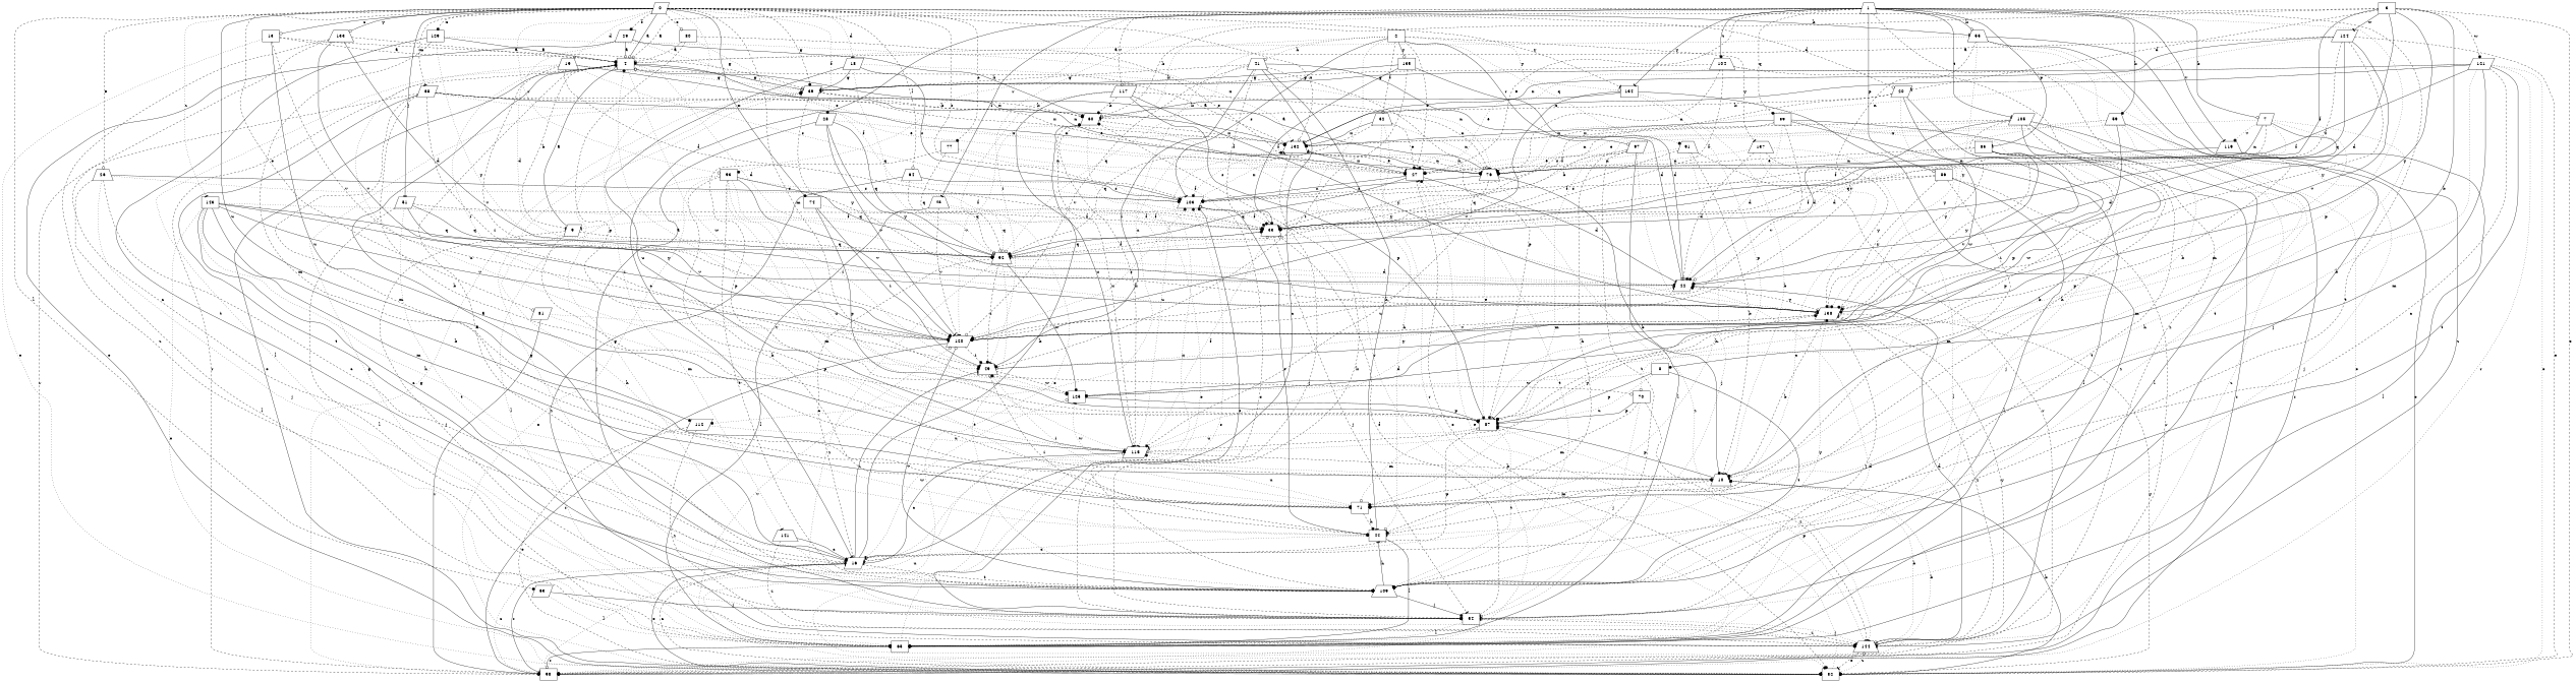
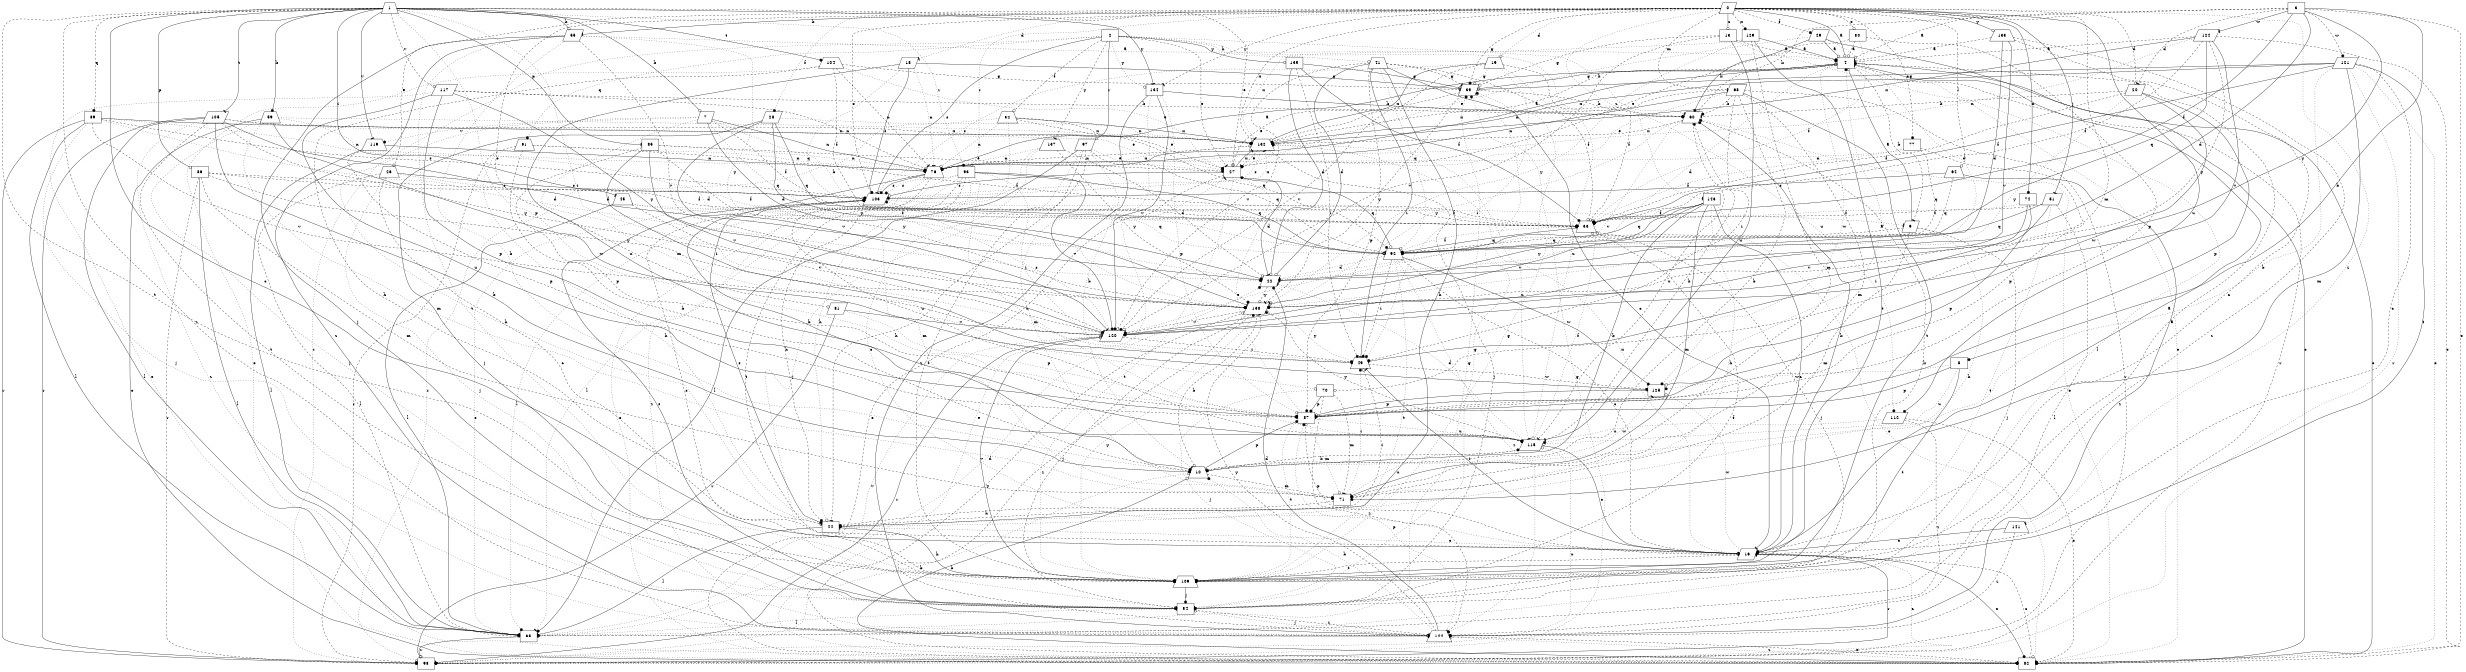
  strict digraph {
    node [shape=parallelogram]
    edge [arrowhead=dot style=dashed]
    0
    4 [shape=box]
    13 [shape=box]
    18
    19 [shape=trapezium]
    20
    26 [shape=trapezium]
    28
    29
    39
    51
-   55 [shape=trapezium]
-   63
+   55
    64 [shape=trapezium]
    68
    70 [shape=box]
    74 [shape=box]
    77 [shape=box]
    80 [shape=box]
    81
    93 [shape=box]
    103
    112
    129 [shape=box]
    132 [shape=trapezium]
    133 [shape=trapezium]
    134 [shape=box]
    141 [shape=trapezium]
    143 [shape=box]
    98 [shape=box]
    22
    82 [shape=box]
    9
    65 [shape=box]
    76 [shape=trapezium]
    125 [shape=box]
    115
    120
    92 [shape=trapezium]
    49 [shape=trapezium]
    33 [shape=trapezium]
    87 [shape=box]
    60
    138
    16
    54 [shape=box]
    27 [shape=box]
    109 [shape=trapezium]
    144 [shape=trapezium]
    10 [shape=trapezium]
    71 [shape=box]
    44 [shape=box]
    1 [shape=trapezium]
    7
    45 [shape=trapezium]
    59 [shape=trapezium]
    85 [shape=box]
    86 [shape=box]
    89 [shape=box]
    104 [shape=trapezium]
    105
    117
    119 [shape=trapezium]
    2 [shape=box]
    32 [shape=trapezium]
    41 [shape=trapezium]
    91 [shape=trapezium]
    97
    135 [shape=box]
    137 [shape=trapezium]
    3 [shape=box]
    8 [shape=box]
    121
    124
    0 -> 4 [arrowhead=odot label=a style=solid]
    0 -> 13 [arrowhead=odot label=c style=solid]
    0 -> 18 [arrowhead=tee label=d style=dotted]
    0 -> 19 [arrowhead=odot label=d style=dotted]
    0 -> 20 [arrowhead=odot label=d]
    0 -> 26 [arrowhead=odot label=e]
    0 -> 28 [label=f style=dotted]
    0 -> 29 [label=f]
    0 -> 39 [label=g]
    0 -> 51 [arrowhead=tee label=j style=solid]
    0 -> 55 [arrowhead=tee label=k style=solid]
-   0 -> 63 [label=l]
    0 -> 64 [arrowhead=odot label=l]
    0 -> 68 [arrowhead=tee label=m]
    0 -> 70 [arrowhead=odot label=m]
    0 -> 74 [label=n style=solid]
    0 -> 77 [label=o]
    0 -> 80 [arrowhead=odot label=o]
    0 -> 81 [arrowhead=odot label=o]
    0 -> 93 [arrowhead=odot label=r style=dotted]
    0 -> 103 [arrowhead=odot label=s]
    0 -> 112 [label=u style=solid]
    0 -> 129 [label=x]
    0 -> 132 [arrowhead=odot label=x]
    0 -> 133 [arrowhead=odot label=y style=solid]
    0 -> 134 [arrowhead=tee label=y]
    0 -> 141 [arrowhead=tee label=z style=dotted]
    0 -> 143 [arrowhead=tee label=z style=dotted]
    4 -> 39 [arrowhead=odot label=g style=solid]
    4 -> 98 [label=r]
    4 -> 22 [arrowhead=tee label=d style=dotted]
    4 -> 82 [arrowhead=odot label=o style=solid]
    4 -> 9 [arrowhead=tee label=b]
    4 -> 65 [arrowhead=odot label=l style=dotted]
    4 -> 76 [arrowhead=tee label=n style=solid]
    4 -> 125 [label=w style=dotted]
    13 -> 4 [label=a]
    13 -> 39 [arrowhead=odot label=g]
    13 -> 82 [arrowhead=tee label=o style=dotted]
    13 -> 115 [arrowhead=tee label=u style=solid]
    13 -> 120 [arrowhead=odot label=v]
    18 -> 39 [arrowhead=odot label=g style=solid]
    18 -> 103 [label=s style=solid]
    18 -> 76 [arrowhead=tee label=n style=dotted]
    18 -> 115 [arrowhead=odot label=u style=solid]
    18 -> 92 [arrowhead=odot label=q style=dotted]
    19 -> 39 [arrowhead=odot label=g style=dotted]
    19 -> 103 [arrowhead=odot label=s style=dotted]
    19 -> 132 [arrowhead=odot label=x style=solid]
    19 -> 115 [arrowhead=odot label=u style=dotted]
    19 -> 120 [label=v]
    19 -> 49 [label=i style=dotted]
    19 -> 33 [arrowhead=odot label=f]
    20 -> 125 [arrowhead=odot label=w style=solid]
    20 -> 33 [arrowhead=tee label=f]
    20 -> 87 [arrowhead=tee label=p style=solid]
    20 -> 60 [arrowhead=tee label=k]
    20 -> 138 [label=y style=dotted]
    26 -> 103 [arrowhead=odot label=s style=solid]
    26 -> 65 [arrowhead=odot label=l]
    26 -> 33 [label=f style=dotted]
    26 -> 16 [arrowhead=odot label=c]
    26 -> 54 [label=j style=dotted]
    28 -> 132 [arrowhead=odot label=x style=dotted]
    28 -> 120 [arrowhead=tee label=v style=solid]
    28 -> 92 [arrowhead=odot label=q style=solid]
    28 -> 138 [arrowhead=tee label=y style=solid]
    28 -> 54 [arrowhead=odot label=j style=solid]
    29 -> 4 [arrowhead=odot label=a style=solid]
    29 -> 22 [arrowhead=odot label=d style=dotted]
    29 -> 82 [arrowhead=odot label=o style=solid]
    29 -> 60 [label=k style=solid]
    29 -> 27 [label=e style=dotted]
    39 -> 60 [label=k]
    39 -> 138 [arrowhead=tee label=y]
    39 -> 27 [arrowhead=odot label=e]
    51 -> 65 [arrowhead=tee label=l]
    51 -> 120 [label=v style=solid]
    51 -> 92 [label=q style=solid]
    51 -> 33 [label=f]
    51 -> 109 [arrowhead=tee label=t style=dotted]
    55 -> 4 [label=a style=dotted]
    55 -> 120 [arrowhead=tee label=v]
    55 -> 138 [arrowhead=odot label=y style=dotted]
    55 -> 54 [arrowhead=tee label=j style=solid]
    55 -> 109 [arrowhead=tee label=t style=dotted]
    55 -> 144 [arrowhead=tee label=z style=solid]
    55 -> 10 [arrowhead=tee label=b style=dotted]
-   63 -> 65 [arrowhead=tee label=l style=dotted]
-   63 -> 54 [arrowhead=tee label=j style=solid]
    64 -> 103 [arrowhead=odot label=s style=solid]
    64 -> 92 [arrowhead=odot label=q]
    64 -> 144 [label=z style=solid]
    68 -> 132 [label=x]
    68 -> 98 [label=r]
    68 -> 76 [label=n style=solid]
    68 -> 49 [label=i]
    68 -> 60 [label=k]
    68 -> 27 [label=e style=dotted]
    68 -> 109 [arrowhead=tee label=t style=solid]
    68 -> 10 [arrowhead=odot label=b]
    68 -> 71 [arrowhead=tee label=m]
    70 -> 87 [label=p style=solid]
    70 -> 54 [arrowhead=tee label=j style=dotted]
    70 -> 144 [arrowhead=tee label=z]
    70 -> 71 [arrowhead=tee label=m]
    74 -> 49 [arrowhead=tee label=i style=solid]
    74 -> 33 [label=f style=dotted]
    74 -> 87 [arrowhead=tee label=p style=solid]
    77 -> 76 [arrowhead=odot label=n style=dotted]
    77 -> 92 [arrowhead=odot label=q]
    77 -> 33 [label=f style=dotted]
    77 -> 87 [label=p]
    80 -> 4 [arrowhead=odot label=a]
    80 -> 33 [arrowhead=odot label=f style=dotted]
    80 -> 87 [arrowhead=tee label=p]
    80 -> 27 [arrowhead=tee label=e]
    81 -> 98 [arrowhead=odot label=r style=solid]
-   81 -> 120 [arrowhead=tee label=v style=dotted]
+   81 -> 120 [arrowhead=tee label=v style=solid]
    81 -> 87 [label=p style=dotted]
    93 -> 103 [label=s style=dotted]
    93 -> 82 [arrowhead=tee label=o style=dotted]
    93 -> 65 [label=l style=dotted]
    93 -> 115 [arrowhead=odot label=u style=dotted]
    93 -> 120 [label=v style=solid]
    93 -> 92 [arrowhead=odot label=q style=solid]
    93 -> 49 [arrowhead=tee label=i style=dotted]
    93 -> 109 [label=t]
    93 -> 71 [arrowhead=odot label=m style=dotted]
    93 -> 44 [label=h]
    103 -> 132 [arrowhead=tee label=x style=dotted]
    103 -> 33 [label=f style=dotted]
    112 -> 82 [arrowhead=tee label=o]
    112 -> 115 [label=u style=dotted]
    112 -> 144 [label=z]
    129 -> 4 [arrowhead=odot label=a style=solid]
    129 -> 132 [arrowhead=tee label=x style=dotted]
    129 -> 138 [arrowhead=tee label=y style=dotted]
    129 -> 109 [label=t style=solid]
    129 -> 71 [label=m]
    132 -> 4 [arrowhead=odot label=a]
    132 -> 103 [label=s style=dotted]
    132 -> 76 [arrowhead=tee label=n]
    132 -> 115 [arrowhead=tee label=u style=dotted]
    132 -> 54 [arrowhead=odot label=j]
    132 -> 27 [arrowhead=tee label=e]
    133 -> 4 [arrowhead=tee label=a]
    133 -> 22 [arrowhead=tee label=d style=solid]
    133 -> 120 [label=v style=solid]
    133 -> 16 [arrowhead=odot label=c]
    133 -> 144 [arrowhead=odot label=z]
    134 -> 120 [label=v style=solid]
    134 -> 87 [arrowhead=odot label=p style=dotted]
    134 -> 60 [arrowhead=odot label=k style=solid]
    134 -> 144 [arrowhead=odot label=z style=solid]
    134 -> 10 [arrowhead=tee label=b style=dotted]
    141 -> 16 [label=c style=solid]
    141 -> 144 [arrowhead=tee label=z]
    143 -> 82 [arrowhead=odot label=o style=dotted]
    143 -> 120 [arrowhead=tee label=v style=solid]
    143 -> 92 [label=q style=solid]
    143 -> 33 [arrowhead=tee label=f style=dotted]
    143 -> 138 [arrowhead=odot label=y style=solid]
    143 -> 16 [label=c style=solid]
    143 -> 10 [label=b style=solid]
    143 -> 71 [arrowhead=tee label=m style=solid]
    143 -> 44 [arrowhead=odot label=h style=dotted]
    98 -> 39 [label=g style=dotted]
    98 -> 115 [arrowhead=odot label=u style=dotted]
    98 -> 16 [arrowhead=tee label=c style=dotted]
    98 -> 10 [arrowhead=odot label=b style=dotted]
    22 -> 138 [arrowhead=odot label=y]
    82 -> 138 [arrowhead=odot label=y]
    82 -> 16 [arrowhead=tee label=c]
    82 -> 27 [arrowhead=tee label=e style=dotted]
    82 -> 144 [arrowhead=odot label=z style=dotted]
    82 -> 10 [arrowhead=odot label=b style=solid]
    9 -> 4 [arrowhead=odot label=a style=solid]
    9 -> 92 [label=q]
    9 -> 54 [label=j]
    9 -> 71 [arrowhead=tee label=m]
    9 -> 44 [label=h style=dotted]
    65 -> 39 [label=g style=dotted]
    65 -> 103 [label=s style=dotted]
    65 -> 98 [arrowhead=odot label=r style=solid]
    65 -> 22 [label=d style=dotted]
    65 -> 120 [arrowhead=odot label=v style=dotted]
    76 -> 4 [arrowhead=odot label=a style=solid]
    76 -> 103 [label=s style=solid]
    76 -> 132 [arrowhead=odot label=x style=dotted]
    76 -> 115 [label=u]
    76 -> 144 [arrowhead=tee label=z style=dotted]
    76 -> 10 [label=b style=solid]
    125 -> 4 [label=a style=dotted]
    125 -> 87 [arrowhead=odot label=p style=solid]
    115 -> 22 [arrowhead=tee label=d style=dotted]
    115 -> 33 [arrowhead=odot label=f style=dotted]
    115 -> 60 [label=k]
    115 -> 138 [label=y]
    115 -> 16 [arrowhead=tee label=c style=solid]
    115 -> 10 [arrowhead=odot label=b]
    120 -> 103 [label=s style=dotted]
    120 -> 98 [arrowhead=tee label=r style=solid]
    120 -> 49 [label=i]
    92 -> 22 [arrowhead=tee label=d style=dotted]
    92 -> 125 [label=w style=solid]
    92 -> 49 [label=i]
    92 -> 33 [label=f style=dotted]
    92 -> 16 [arrowhead=odot label=c]
    92 -> 109 [label=t style=dotted]
    92 -> 144 [label=z style=dotted]
    49 -> 125 [label=w]
    49 -> 138 [arrowhead=odot label=y style=dotted]
    33 -> 92 [label=q style=solid]
    33 -> 54 [arrowhead=tee label=j]
    87 -> 115 [arrowhead=tee label=u style=dotted]
    87 -> 27 [label=e style=dotted]
    87 -> 109 [arrowhead=tee label=t style=dotted]
    87 -> 71 [arrowhead=odot label=m style=dotted]
    60 -> 132 [label=x]
    60 -> 82 [label=o style=dotted]
    60 -> 115 [arrowhead=tee label=u]
    60 -> 120 [arrowhead=tee label=v style=dotted]
    60 -> 138 [arrowhead=odot label=y style=dotted]
    138 -> 120 [label=v]
    138 -> 54 [arrowhead=odot label=j]
    138 -> 144 [arrowhead=odot label=z]
    138 -> 10 [arrowhead=odot label=b]
    16 -> 4 [arrowhead=tee label=a style=solid]
    16 -> 132 [label=x style=dotted]
    16 -> 98 [arrowhead=tee label=r style=solid]
    16 -> 82 [label=o style=solid]
    16 -> 125 [arrowhead=odot label=w style=dotted]
    16 -> 49 [arrowhead=tee label=i style=solid]
    16 -> 87 [arrowhead=odot label=p]
    16 -> 60 [label=k style=solid]
    16 -> 109 [arrowhead=odot label=t]
    54 -> 39 [arrowhead=odot label=g style=dotted]
    54 -> 103 [label=s style=solid]
    54 -> 65 [label=l style=dotted]
    54 -> 33 [arrowhead=odot label=f]
    54 -> 60 [label=k]
    54 -> 144 [arrowhead=tee label=z]
    27 -> 103 [arrowhead=odot label=s style=solid]
    27 -> 132 [arrowhead=tee label=x style=solid]
    27 -> 22 [arrowhead=tee label=d style=solid]
    27 -> 82 [label=o]
    27 -> 92 [arrowhead=odot label=q style=solid]
    27 -> 109 [label=t style=dotted]
    109 -> 4 [label=a]
    109 -> 39 [label=g style=dotted]
    109 -> 103 [arrowhead=odot label=s]
    109 -> 120 [arrowhead=odot label=v style=solid]
    109 -> 138 [label=y style=dotted]
    109 -> 54 [label=j style=solid]
    109 -> 44 [arrowhead=tee label=h style=solid]
    144 -> 22 [label=d style=solid]
    144 -> 82 [arrowhead=tee label=o]
    144 -> 87 [label=p style=dotted]
    144 -> 138 [arrowhead=tee label=y]
    144 -> 54 [arrowhead=odot label=j style=dotted]
    144 -> 10 [label=b style=dotted]
    10 -> 125 [arrowhead=tee label=w style=dotted]
    10 -> 87 [label=p style=solid]
    10 -> 71 [arrowhead=odot label=m]
    71 -> 115 [label=u style=dotted]
    71 -> 49 [label=i style=dotted]
    71 -> 44 [label=h]
    44 -> 103 [arrowhead=odot label=s style=solid]
    44 -> 65 [arrowhead=tee label=l style=solid]
    44 -> 49 [arrowhead=odot label=i]
    44 -> 16 [arrowhead=tee label=c style=dotted]
    1 -> 55 [arrowhead=odot label=k style=solid]
    1 -> 93 [label=r style=dotted]
    1 -> 134 [arrowhead=tee label=y style=solid]
    1 -> 49 [arrowhead=tee label=i style=dotted]
    1 -> 87 [label=p style=dotted]
    1 -> 16 [arrowhead=tee label=c style=solid]
    1 -> 27 [arrowhead=odot label=e]
    1 -> 109 [arrowhead=tee label=t]
    1 -> 144 [arrowhead=odot label=z]
    1 -> 7 [arrowhead=odot label=b style=solid]
    1 -> 45 [arrowhead=tee label=i style=solid]
    1 -> 59 [label=k style=solid]
    1 -> 85 [arrowhead=tee label=p style=solid]
    1 -> 86 [arrowhead=odot label=p style=solid]
    1 -> 89 [label=q]
    1 -> 104 [label=t style=solid]
    1 -> 105 [arrowhead=tee label=t style=solid]
    1 -> 117 [arrowhead=odot label=v]
    1 -> 119 [arrowhead=tee label=v style=solid]
    7 -> 70 [arrowhead=odot label=m style=dotted]
    7 -> 22 [label=d style=solid]
    7 -> 9 [arrowhead=tee label=b style=dotted]
    7 -> 76 [label=n style=solid]
    7 -> 92 [arrowhead=odot label=q style=dotted]
    7 -> 33 [label=f]
    7 -> 44 [arrowhead=tee label=h style=dotted]
    7 -> 119 [label=v style=dotted]
    45 -> 65 [label=l style=solid]
    45 -> 120 [arrowhead=odot label=v]
    45 -> 92 [arrowhead=odot label=q style=dotted]
    45 -> 33 [arrowhead=odot label=f style=dotted]
    59 -> 132 [arrowhead=odot label=x style=dotted]
    59 -> 22 [arrowhead=odot label=d style=dotted]
    59 -> 82 [arrowhead=tee label=o style=solid]
    59 -> 125 [arrowhead=tee label=w style=solid]
    59 -> 54 [arrowhead=tee label=j style=dotted]
    59 -> 71 [label=m style=dotted]
    85 -> 76 [arrowhead=odot label=n style=dotted]
    85 -> 120 [label=v style=solid]
    85 -> 49 [arrowhead=odot label=i style=solid]
    85 -> 87 [arrowhead=tee label=p]
    85 -> 138 [label=y]
    85 -> 27 [label=e]
    86 -> 103 [arrowhead=odot label=s]
    86 -> 98 [arrowhead=odot label=r]
    86 -> 65 [arrowhead=tee label=l style=solid]
    86 -> 33 [label=f]
    86 -> 138 [arrowhead=odot label=y]
    86 -> 71 [arrowhead=odot label=m]
    89 -> 103 [label=s]
    89 -> 132 [label=x style=solid]
    89 -> 98 [label=r style=solid]
    89 -> 22 [label=d style=dotted]
    89 -> 65 [arrowhead=tee label=l style=solid]
    89 -> 76 [label=n style=dotted]
    89 -> 120 [arrowhead=odot label=v]
    89 -> 54 [arrowhead=tee label=j style=dotted]
    104 -> 39 [arrowhead=tee label=g]
    104 -> 82 [label=o style=dotted]
    104 -> 76 [arrowhead=tee label=n]
    104 -> 33 [arrowhead=odot label=f]
    104 -> 27 [label=e style=dotted]
    104 -> 44 [arrowhead=odot label=h]
    105 -> 132 [label=x]
    105 -> 98 [label=r style=solid]
    105 -> 22 [label=d style=solid]
    105 -> 65 [label=l style=solid]
    105 -> 138 [label=y]
    105 -> 27 [arrowhead=odot label=e style=dotted]
    105 -> 109 [label=t]
    105 -> 144 [arrowhead=tee label=z style=dotted]
    105 -> 10 [label=b style=solid]
    117 -> 82 [arrowhead=tee label=o style=dotted]
    117 -> 76 [arrowhead=odot label=n]
    117 -> 115 [arrowhead=tee label=u style=solid]
    117 -> 87 [label=p style=solid]
    117 -> 60 [label=k]
    117 -> 138 [arrowhead=odot label=y style=solid]
    119 -> 65 [arrowhead=tee label=l style=solid]
    119 -> 76 [label=n style=solid]
    119 -> 87 [label=p]
    2 -> 103 [arrowhead=tee label=s style=solid]
    2 -> 112 [label=u style=dotted]
    2 -> 134 [arrowhead=odot label=y style=dotted]
    2 -> 98 [arrowhead=odot label=r style=dotted]
    2 -> 60 [arrowhead=tee label=k style=dotted]
    2 -> 27 [arrowhead=tee label=e]
    2 -> 32 [arrowhead=odot label=f]
    2 -> 41 [arrowhead=odot label=h style=dotted]
    2 -> 91 [label=q style=dotted]
    2 -> 97 [arrowhead=odot label=r style=solid]
    2 -> 135 [arrowhead=odot label=y style=solid]
    2 -> 137 [arrowhead=tee label=y]
    32 -> 132 [arrowhead=tee label=x style=solid]
    32 -> 98 [arrowhead=odot label=r style=dotted]
    32 -> 76 [arrowhead=odot label=n style=dotted]
    32 -> 92 [label=q]
    32 -> 27 [label=e]
    32 -> 44 [arrowhead=odot label=h style=dotted]
    41 -> 39 [arrowhead=tee label=g]
    41 -> 22 [arrowhead=odot label=d style=solid]
    41 -> 120 [arrowhead=odot label=v]
    41 -> 92 [arrowhead=odot label=q style=dotted]
    41 -> 49 [arrowhead=tee label=i style=solid]
    41 -> 33 [arrowhead=odot label=f]
    41 -> 87 [label=p]
    41 -> 16 [arrowhead=tee label=c style=solid]
    41 -> 44 [arrowhead=tee label=h style=solid]
    91 -> 98 [label=r]
    91 -> 76 [arrowhead=tee label=n style=dotted]
    91 -> 33 [arrowhead=odot label=f]
    91 -> 10 [arrowhead=tee label=b]
    91 -> 44 [label=h style=dotted]
    97 -> 65 [label=l style=solid]
    97 -> 92 [arrowhead=tee label=q]
    97 -> 54 [arrowhead=odot label=j style=dotted]
    97 -> 27 [arrowhead=odot label=e style=dotted]
    97 -> 109 [label=t]
    97 -> 71 [label=m style=dotted]
    97 -> 44 [arrowhead=tee label=h]
    135 -> 39 [arrowhead=odot label=g style=solid]
    135 -> 22 [arrowhead=odot label=d style=solid]
    135 -> 49 [label=i]
    135 -> 33 [label=f style=solid]
    137 -> 22 [arrowhead=odot label=d]
    137 -> 65 [arrowhead=tee label=l style=dotted]
    137 -> 76 [arrowhead=odot label=n style=dotted]
    137 -> 138 [label=y]
    137 -> 16 [arrowhead=odot label=c style=dotted]
    3 -> 4 [arrowhead=odot label=a]
    3 -> 20 [arrowhead=tee label=d]
    3 -> 22 [arrowhead=tee label=d style=solid]
    3 -> 82 [arrowhead=odot label=o]
    3 -> 33 [label=f style=solid]
    3 -> 60 [arrowhead=odot label=k]
    3 -> 138 [label=y style=solid]
    3 -> 8 [label=b style=solid]
    3 -> 121 [label=w]
    3 -> 124 [arrowhead=tee label=w style=solid]
    8 -> 125 [label=w style=dotted]
    8 -> 115 [arrowhead=odot label=u style=dotted]
    8 -> 87 [arrowhead=tee label=p style=solid]
    8 -> 109 [arrowhead=tee label=t style=solid]
    121 -> 39 [arrowhead=odot label=g style=solid]
    121 -> 132 [arrowhead=tee label=x style=solid]
    121 -> 98 [arrowhead=odot label=r style=dotted]
    121 -> 82 [arrowhead=odot label=o style=dotted]
    121 -> 33 [label=f style=solid]
    121 -> 16 [arrowhead=tee label=c]
    121 -> 109 [arrowhead=odot label=t style=solid]
    121 -> 10 [arrowhead=tee label=b style=dotted]
    121 -> 71 [label=m style=solid]
    124 -> 4 [arrowhead=tee label=a]
    124 -> 132 [arrowhead=odot label=x style=solid]
    124 -> 82 [label=o]
    124 -> 76 [arrowhead=tee label=n style=dotted]
    124 -> 120 [label=v style=solid]
    124 -> 92 [arrowhead=tee label=q style=solid]
    124 -> 33 [label=f]
    124 -> 138 [arrowhead=odot label=y]
  }
